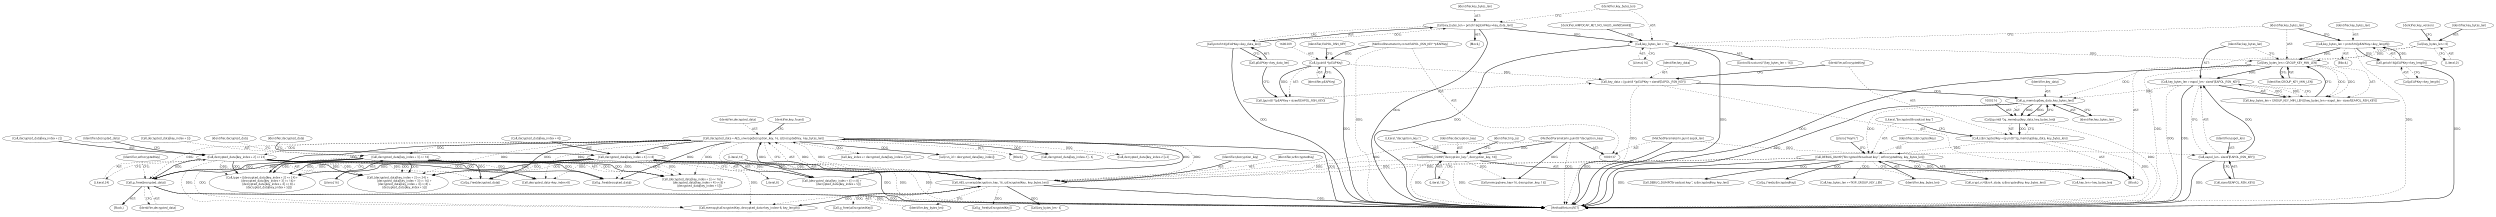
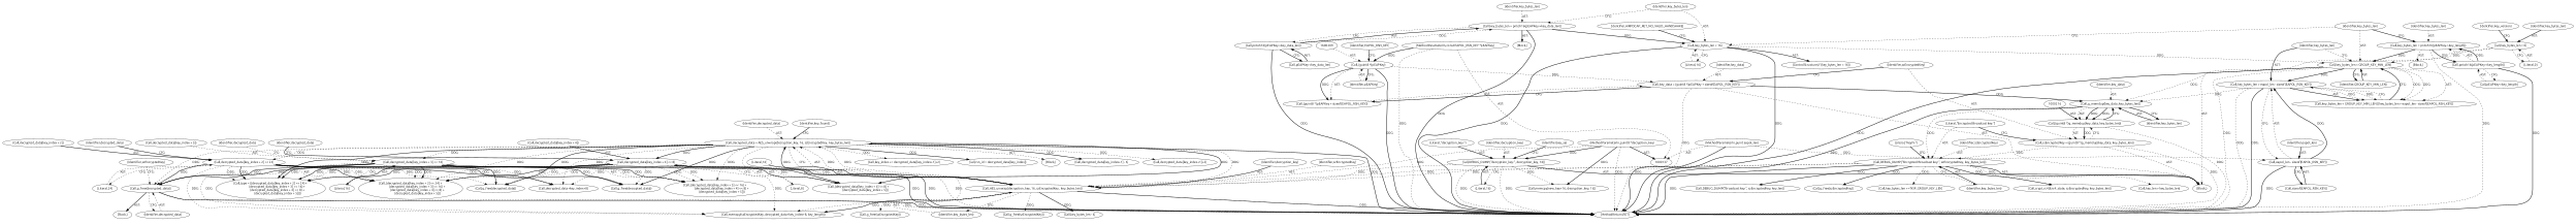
  digraph {
    fontname=Ubuntu
    node [fontname=Ubuntu]
    edge [fontname=Ubuntu style=dashed]
    n1 [label="(Call,g_free(decrypted_data))"]
    n2 [label="(MethodReturn,RET)"]
    n3 [label="(Block,)"]
    n4 [label="(Identifier,decrypted_data)"]
    n5 [label="(Call,decrypted_data[key_index + 2] << 24)"]
    n6 [label="(Call,(decrypted_data[key_index + 2] << 24) +\n                    (decrypted_data[key_index + 3] << 16) +\n                    (decrypted_data[key_index + 4] << 8) +\n                     (decrypted_data[key_index + 5]))"]
    n7 [label="(Call,memcpy(szEncryptedKey, decrypted_data+key_index+8, key_length))"]
    n8 [label="(Call,decrypted_data+key_index+8)"]
    n9 [label="(Call,type = ((decrypted_data[key_index + 2] << 24) +\n                    (decrypted_data[key_index + 3] << 16) +\n                    (decrypted_data[key_index + 4] << 8) +\n                     (decrypted_data[key_index + 5])))"]
    n10 [label="(Call,g_free(decrypted_data))"]
    n11 [label="(Literal,24)"]
    n12 [label="(Call,g_free(decrypted_data))"]
    n13 [label="(Call,decrypted_data = AES_unwrap(decryption_key, 16, szEncryptedKey,  key_bytes_len))"]
    n14 [label="(Call,AES_unwrap(decryption_key, 16, szEncryptedKey,  key_bytes_len))"]
    n15 [label="(Call,decrypted_data[key_index + 3] << 16)"]
    n16 [label="(Call,decrypted_data[key_index + 4] << 8)"]
    n17 [label="(Call,key_index += decrypted_data[key_index+1]+2)"]
    n18 [label="(Call,(decrypted_data[key_index + 4] << 8) +\n                     (decrypted_data[key_index + 5]))"]
    n19 [label="(Call,rsn_id = decrypted_data[key_index])"]
    n20 [label="(Block,)"]
    n21 [label="(Call,(decrypted_data[key_index + 3] << 16) +\n                    (decrypted_data[key_index + 4] << 8) +\n                     (decrypted_data[key_index + 5]))"]
    n22 [label="(Call,decrypted_data[key_index+1] - 6)"]
    n23 [label="(Call,decrypted_data[key_index+1]+2)"]
    n24 [label="(Call,g_free(szEncryptedKey))"]
    n25 [label="(Identifier,key_bytes_len)"]
    n26 [label="(Call,g_free(szEncryptedKey))"]
    n27 [label="(Call,key_bytes_len - 6)"]
    n28 [label="(Literal,16)"]
    n29 [label="(Literal,8)"]
    n30 [label="(Call,DEBUG_DUMP(\"decryption_key:\", decryption_key, 16))"]
    n31 [label="(Call,memcpy(new_key+16, decryption_key, 16))"]
    n32 [label="(Literal,16)"]
    n33 [label="(Block,)"]
    n34 [label="(MethodParameterIn,guint8 *decryption_key)"]
    1000137
    n36 [label="(Call,DEBUG_DUMP(\"Encrypted Broadcast key:\", szEncryptedKey, key_bytes_len))"]
    n37 [label="(Call,key_len > key_bytes_len)"]
    n38 [label="(Call,DEBUG_DUMP(\"Broadcast key:\", szEncryptedKey, key_len))"]
    n39 [label="(Call,g_free(szEncryptedKey))"]
    n40 [label="(Call,key_bytes_len >=TKIP_GROUP_KEY_LEN)"]
    n41 [label="(Identifier,key_bytes_len)"]
    n42 [label="(Call,crypt_rc4(&rc4_state, szEncryptedKey, key_bytes_len))"]
    n43 [label="(Call,szEncryptedKey = (guint8 *)g_memdup(key_data, key_bytes_len))"]
    n44 [label="(Call,(guint8 *)g_memdup(key_data, key_bytes_len))"]
    n45 [label="(Call,g_memdup(key_data, key_bytes_len))"]
    n46 [label="(Identifier,key_bytes_len)"]
    n47 [label="(Call,key_data = (guint8 *)pEAPKey + sizeof(EAPOL_RSN_KEY))"]
    n48 [label="(Call,(guint8 *)pEAPKey + sizeof(EAPOL_RSN_KEY))"]
    n49 [label="(Call,(guint8 *)pEAPKey)"]
    n50 [label="(Identifier,pEAPKey)"]
    n51 [label="(MethodParameterIn,const EAPOL_RSN_KEY *pEAPKey)"]
    n52 [label="(Call,key_bytes_len < GROUP_KEY_MIN_LEN)"]
    n53 [label="(Call,key_bytes_len > eapol_len - sizeof(EAPOL_RSN_KEY))"]
    n54 [label="(Identifier,GROUP_KEY_MIN_LEN)"]
    n55 [label="(Call,key_bytes_len < GROUP_KEY_MIN_LEN || key_bytes_len > eapol_len - sizeof(EAPOL_RSN_KEY))"]
    n56 [label="(Call,eapol_len - sizeof(EAPOL_RSN_KEY))"]
    n57 [label="(Call,key_bytes_len < 16)"]
    n58 [label="(Literal,16)"]
    n59 [label="(ControlStructure,if (key_bytes_len < 16))"]
    n60 [label="(Call,key_bytes_len = pntoh16(pEAPKey->key_data_len))"]
    n61 [label="(Call,pntoh16(pEAPKey->key_data_len))"]
    n62 [label="(Block,)"]
    n63 [label="(Call,pEAPKey->key_data_len)"]
    n64 [label="(Call,key_bytes_len = pntoh16(pEAPKey->key_length))"]
    n65 [label="(Call,pntoh16(pEAPKey->key_length))"]
    n66 [label="(Block,)"]
    n67 [label="(Call,pEAPKey->key_length)"]
    n68 [label="(Call,key_bytes_len = 0)"]
    n69 [label="(Literal,0)"]
    n70 [label="(Call,sizeof(EAPOL_RSN_KEY))"]
    n71 [label="(MethodParameterIn,guint eapol_len)"]
    n72 [label="(Identifier,szEncryptedKey)"]
    n73 [label="(Literal,\"KeyIV:\")"]
    n74 [label="(Identifier,decrypted_data)"]
    n75 [label="(Identifier,key_bytes_len)"]
    n76 [label="(Identifier,EAPOL_RSN_KEY)"]
    n77 [label="(Call,decrypted_data[key_index + 3])"]
    n78 [label="(Identifier,key_found)"]
    n79 [label="(Identifier,key_version)"]
    n80 [label="(Identifier,decryption_key)"]
    n81 [label="(Identifier,szEncryptedKey)"]
    n82 [label="(Identifier,key_bytes_len)"]
    n83 [label="(Identifier,decrypted_data)"]
    n84 [label="(Identifier,decrypted_data)"]
    n85 [label="(Identifier,key_data)"]
    n86 [label="(Identifier,szEncryptedKey)"]
    n87 [label="(Call,decrypted_data[key_index + 4])"]
    n88 [label="(Identifier,decryption_key)"]
    n89 [label="(Identifier,key_data)"]
    n90 [label="(Literal,\"Encrypted Broadcast key:\")"]
-   n91 [label="(Identifier,tmp_sa)"]
+   n91 [label="(Identifier,key_sa)"]
    n92 [label="(Identifier,szEncryptedKey)"]
    n93 [label="(Identifier,key_bytes_len)"]
    n94 [label="(Identifier,key_bytes_len)"]
    n95 [label="(Identifier,AIRPDCAP_RET_NO_VALID_HANDSHAKE)"]
    n96 [label="(Identifier,key_bytes_len)"]
    n97 [label="(Literal,16)"]
    n98 [label="(Literal,\"decryption_key:\")"]
    n99 [label="(Identifier,eapol_len)"]
    n100 [label="(Call,decrypted_data[key_index + 2])"]
    n101 [label="(Identifier,key_bytes_len)"]
    n102 [label="(Identifier,decrypted_data)"]
    1000216
    n104 [label=1600209]
    n1 -> n2 [label="DDG: " style=bold]
    n1 -> n2 [label="DDG: "]
    n1 -> n3 [label="AST: " style=bold]
    n1 -> n4 [label="CFG: "]
    n4 -> n1 [label="AST: "]
    n5 -> n1 [label="DDG: " style=bold]
    n5 -> n2 [label="DDG: " style=bold]
    n5 -> n6 [label="AST: "]
    n5 -> n6 [label="DDG: " style=bold]
    n5 -> n6 [label="DDG: "]
    n5 -> n7 [label="DDG: "]
    n5 -> n8 [label="DDG: " style=bold]
    n5 -> n9 [label="DDG: "]
    n5 -> n9 [label="DDG: " style=bold]
    n5 -> n10 [label="DDG: " style=bold]
    n5 -> n11 [label="CFG: "]
    n5 -> n12 [label="DDG: "]
    n11 -> n5 [label="AST: "]
    n13 -> n1 [label="DDG: "]
    n13 -> n2 [label="DDG: " style=bold]
    n13 -> n5 [label="DDG: "]
    n13 -> n6 [label="DDG: "]
    n13 -> n7 [label="DDG: "]
    n13 -> n8 [label="DDG: "]
    n13 -> n9 [label="DDG: " style=bold]
    n13 -> n10 [label="DDG: " style=bold]
    n13 -> n12 [label="DDG: " style=bold]
    n13 -> n14 [label="CFG: "]
    n13 -> n15 [label="DDG: "]
    n13 -> n16 [label="DDG: " style=bold]
    n13 -> n17 [label="DDG: "]
    n13 -> n18 [label="DDG: " style=bold]
    n13 -> n19 [label="DDG: " style=bold]
    n13 -> n20 [label="AST: "]
    n13 -> n21 [label="DDG: "]
    n13 -> n22 [label="DDG: " style=bold]
    n13 -> n23 [label="DDG: "]
    n14 -> n2 [label="DDG: " style=bold]
    n14 -> n7 [label="DDG: " style=bold]
    n14 -> n13 [label="AST: "]
    n14 -> n13 [label="DDG: "]
    n14 -> n13 [label="DDG: "]
    n14 -> n13 [label="DDG: " style=bold]
    n14 -> n13 [label="DDG: "]
    n14 -> n24 [label="DDG: "]
    n14 -> n25 [label="CFG: "]
    n14 -> n26 [label="DDG: "]
    n14 -> n27 [label="DDG: " style=bold]
    n15 -> n1 [label="DDG: " style=bold]
-   n15 -> n2 [label="DDG: "]
+   n15 -> n2 [label="DDG: " style=bold]
    n15 -> n6 [label="DDG: "]
    n15 -> n6 [label="DDG: " style=bold]
    n15 -> n7 [label="DDG: "]
    n15 -> n8 [label="DDG: "]
    n15 -> n9 [label="DDG: " style=bold]
    n15 -> n9 [label="DDG: " style=bold]
    n15 -> n10 [label="DDG: " style=bold]
    n15 -> n12 [label="DDG: " style=bold]
    n15 -> n21 [label="AST: "]
    n15 -> n21 [label="DDG: "]
    n15 -> n21 [label="DDG: " style=bold]
    n15 -> n28 [label="CFG: "]
    n16 -> n1 [label="DDG: " style=bold]
    n16 -> n2 [label="DDG: "]
    n16 -> n6 [label="DDG: " style=bold]
    n16 -> n6 [label="DDG: "]
    n16 -> n7 [label="DDG: "]
    n16 -> n8 [label="DDG: "]
    n16 -> n9 [label="DDG: " style=bold]
    n16 -> n9 [label="DDG: "]
    n16 -> n10 [label="DDG: "]
    n16 -> n12 [label="DDG: "]
    n16 -> n18 [label="AST: " style=bold]
    n16 -> n18 [label="DDG: "]
    n16 -> n18 [label="DDG: " style=bold]
    n16 -> n21 [label="DDG: "]
    n16 -> n21 [label="DDG: "]
    n16 -> n29 [label="CFG: "]
    n25 -> n14 [label="AST: "]
    n28 -> n15 [label="AST: " style=bold]
    n29 -> n16 [label="AST: "]
    n30 -> n2 [label="DDG: "]
    n30 -> n2 [label="DDG: "]
    n30 -> n14 [label="DDG: "]
    n30 -> n31 [label="DDG: "]
    n30 -> n32 [label="CFG: "]
    n30 -> n33 [label="AST: " style=bold]
    n32 -> n30 [label="AST: " style=bold]
    n34 -> n2 [label="DDG: "]
    n34 -> n14 [label="DDG: "]
    n34 -> n30 [label="DDG: " style=bold]
    n34 -> n31 [label="DDG: " style=bold]
    n34 -> 1000137 [label="AST: " style=bold]
    n36 -> n2 [label="DDG: " style=bold]
    n36 -> n14 [label="DDG: "]
    n36 -> n14 [label="DDG: "]
    n36 -> n33 [label="AST: " style=bold]
    n36 -> n37 [label="DDG: "]
    n36 -> n38 [label="DDG: " style=bold]
    n36 -> n39 [label="DDG: " style=bold]
    n36 -> n40 [label="DDG: "]
    n36 -> n41 [label="CFG: "]
    n36 -> n42 [label="DDG: " style=bold]
    n41 -> n36 [label="AST: " style=bold]
    n43 -> n2 [label="DDG: "]
    n43 -> n33 [label="AST: "]
    n43 -> n36 [label="DDG: "]
    n43 -> n44 [label="CFG: "]
    n44 -> n2 [label="DDG: "]
    n44 -> n43 [label="AST: "]
    n44 -> n43 [label="DDG: " style=bold]
    n44 -> n45 [label="CFG: " style=bold]
    n45 -> n2 [label="DDG: " style=bold]
    n45 -> n36 [label="DDG: "]
    n45 -> n44 [label="AST: "]
    n45 -> n44 [label="DDG: " style=bold]
    n45 -> n44 [label="DDG: " style=bold]
    n45 -> n46 [label="CFG: " style=bold]
    n46 -> n45 [label="AST: " style=bold]
    n47 -> n2 [label="DDG: "]
    n47 -> n33 [label="AST: "]
    n47 -> n45 [label="DDG: " style=bold]
-   n63 -> n48 [label="CFG: " style=bold]
+   n47 -> n48 [label="CFG: " style=bold]
    n48 -> n47 [label="AST: "]
    n49 -> n2 [label="DDG: " style=bold]
    n49 -> n47 [label="DDG: "]
    n49 -> n48 [label="AST: "]
    n49 -> n48 [label="DDG: " style=bold]
    n49 -> n50 [label="CFG: " style=bold]
    n50 -> n49 [label="AST: "]
    n51 -> n2 [label="DDG: "]
    n51 -> 1000137 [label="AST: "]
    n51 -> n49 [label="DDG: " style=bold]
    n52 -> n2 [label="DDG: "]
    n52 -> n2 [label="DDG: " style=bold]
    n52 -> n45 [label="DDG: "]
    n52 -> n53 [label="DDG: " style=bold]
    n52 -> n54 [label="CFG: " style=bold]
    n52 -> n55 [label="AST: "]
    n52 -> n55 [label="DDG: "]
    n52 -> n55 [label="DDG: "]
    n53 -> n2 [label="DDG: "]
    n53 -> n2 [label="DDG: " style=bold]
    n53 -> n45 [label="DDG: "]
    n53 -> n55 [label="AST: " style=bold]
    n53 -> n55 [label="DDG: "]
    n53 -> n55 [label="DDG: "]
    n53 -> n56 [label="CFG: "]
    n54 -> n52 [label="AST: " style=bold]
    n55 -> n52 [label="CFG: " style=bold]
    n55 -> n53 [label="CFG: "]
    n56 -> n2 [label="DDG: " style=bold]
    n56 -> n53 [label="AST: "]
    n56 -> n53 [label="DDG: " style=bold]
    n56 -> n70 [label="CFG: " style=bold]
    n57 -> n2 [label="DDG: " style=bold]
    n57 -> n2 [label="DDG: " style=bold]
    n57 -> n52 [label="DDG: "]
    n57 -> n58 [label="CFG: "]
    n57 -> n59 [label="AST: " style=bold]
    n58 -> n57 [label="AST: "]
    n60 -> n2 [label="DDG: " style=bold]
    n60 -> n57 [label="DDG: " style=bold]
    n60 -> n61 [label="CFG: "]
    n60 -> n62 [label="AST: " style=bold]
    n61 -> n2 [label="DDG: " style=bold]
    n61 -> n60 [label="AST: " style=bold]
    n61 -> n60 [label="DDG: "]
    n61 -> n63 [label="CFG: " style=bold]
    n63 -> n61 [label="AST: " style=bold]
    n64 -> n2 [label="DDG: "]
    n64 -> n52 [label="DDG: " style=bold]
    n64 -> n65 [label="CFG: " style=bold]
    n64 -> n66 [label="AST: "]
    n65 -> n2 [label="DDG: " style=bold]
    n65 -> n64 [label="AST: "]
    n65 -> n64 [label="DDG: " style=bold]
    n65 -> n67 [label="CFG: "]
    n67 -> n65 [label="AST: "]
    n68 -> n33 [label="AST: "]
    n68 -> n52 [label="DDG: "]
    n68 -> n69 [label="CFG: "]
    n69 -> n68 [label="AST: "]
    n70 -> n56 [label="AST: " style=bold]
    n71 -> n2 [label="DDG: " style=bold]
    n71 -> 1000137 [label="AST: "]
    n71 -> n56 [label="DDG: "]
    n72 -> n1 [label="CFG: "]
    n73 -> n36 [label="CFG: " style=bold]
    n74 -> n13 [label="AST: "]
    n75 -> n52 [label="AST: "]
    n75 -> n57 [label="CFG: "]
    n75 -> n64 [label="CFG: " style=bold]
    n76 -> n49 [label="CFG: " style=bold]
    n77 -> n15 [label="AST: "]
    n78 -> n13 [label="CFG: " style=bold]
    n79 -> n68 [label="CFG: " style=bold]
    n80 -> n14 [label="AST: " style=bold]
    n81 -> n36 [label="AST: "]
    n82 -> n68 [label="AST: " style=bold]
    n83 -> n5 [label="CFG: " style=bold]
    n84 -> n16 [label="CFG: " style=bold]
    n85 -> n47 [label="AST: "]
    n86 -> n14 [label="AST: "]
    n87 -> n16 [label="AST: " style=bold]
    n88 -> n30 [label="AST: "]
    n89 -> n45 [label="AST: "]
    n90 -> n36 [label="AST: "]
    n90 -> n43 [label="CFG: " style=bold]
    n91 -> n30 [label="CFG: " style=bold]
    n92 -> n43 [label="AST: "]
    n92 -> n47 [label="CFG: " style=bold]
    n93 -> n52 [label="CFG: "]
    n93 -> n53 [label="AST: " style=bold]
    n94 -> n57 [label="AST: "]
    n94 -> n60 [label="CFG: "]
    n95 -> n57 [label="CFG: " style=bold]
    n96 -> n60 [label="AST: "]
    n97 -> n14 [label="AST: " style=bold]
    n98 -> n30 [label="AST: " style=bold]
    n99 -> n56 [label="AST: " style=bold]
    n100 -> n5 [label="AST: " style=bold]
    n101 -> n64 [label="AST: "]
    n102 -> n15 [label="CFG: "]
    1000216 -> n44 [label="AST: " style=bold]
    n104 -> n49 [label="AST: "]
  }
